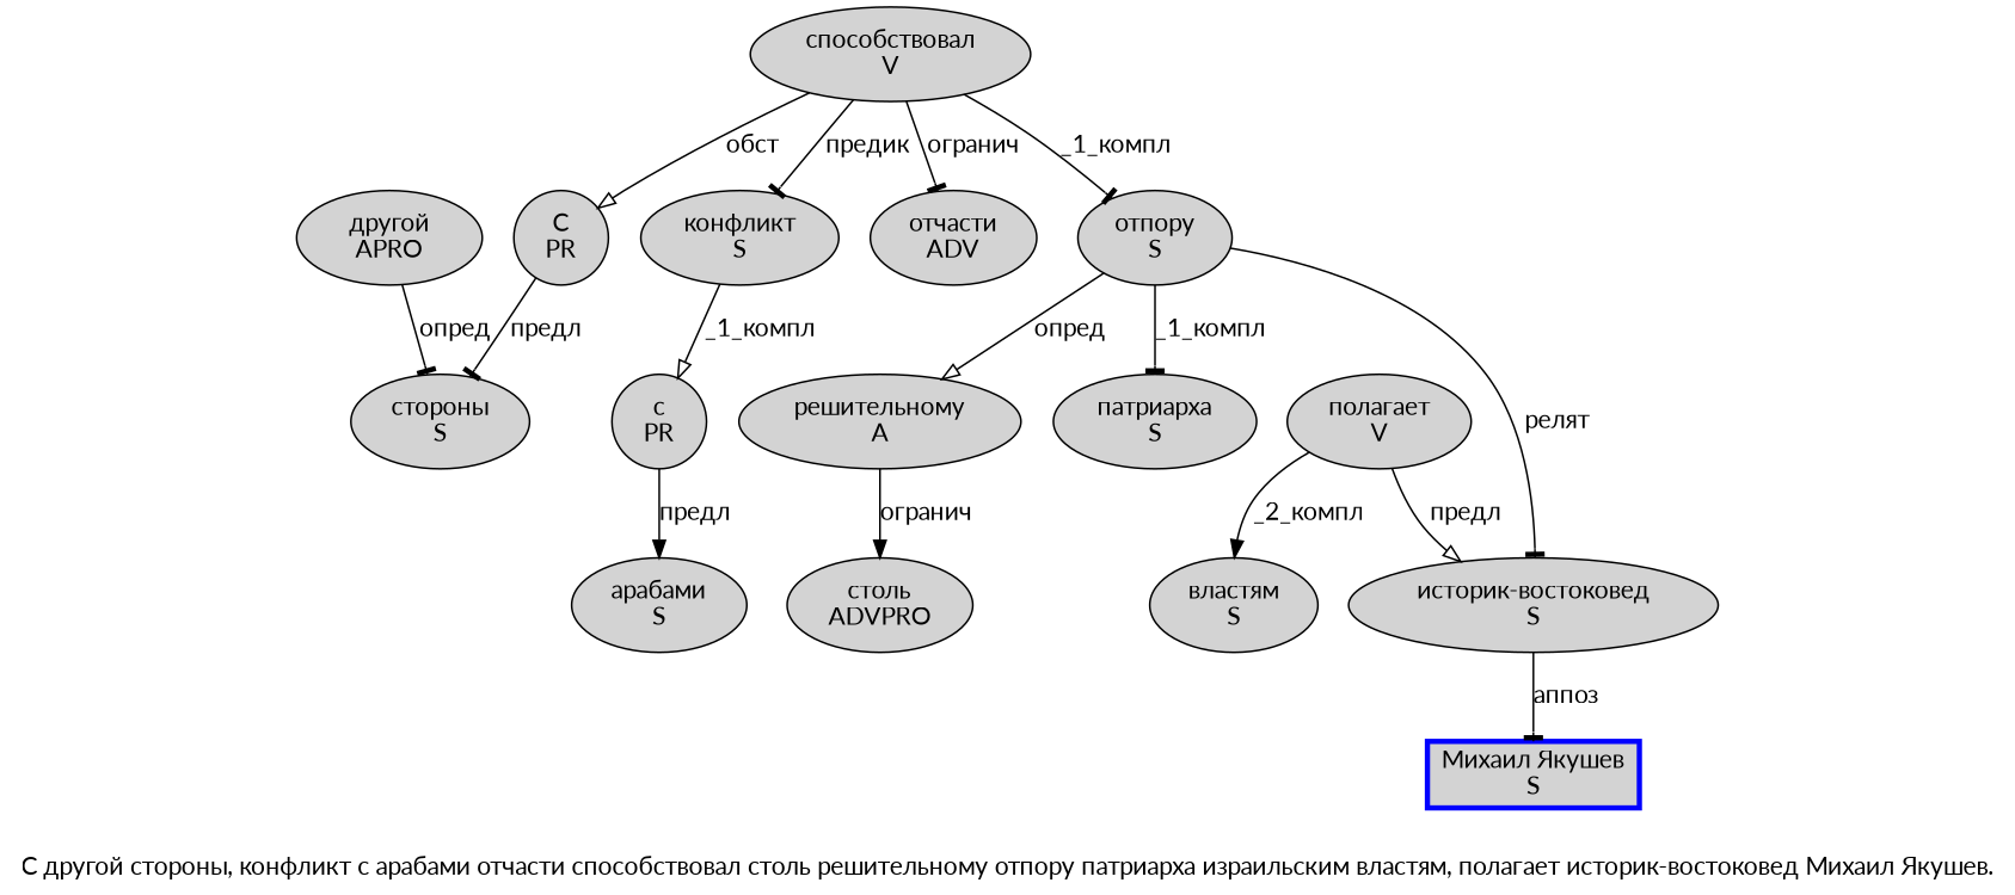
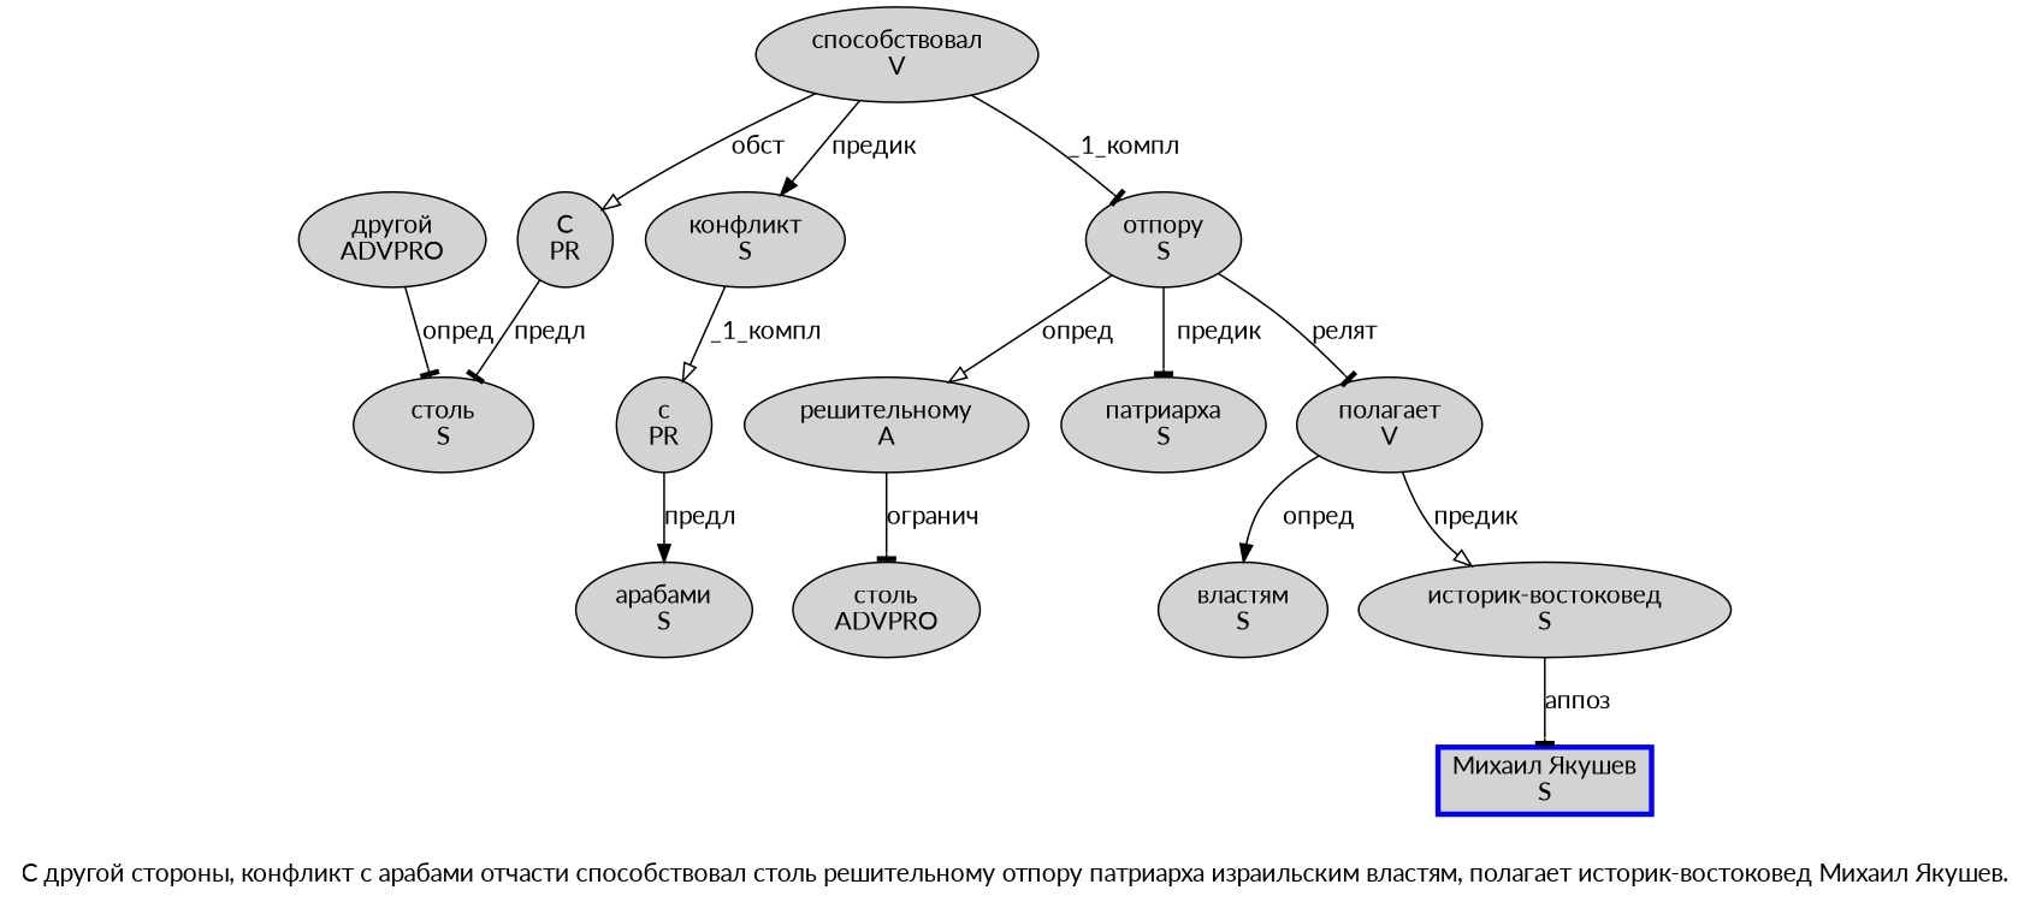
  digraph {
    fontname=Lato
    label="С другой стороны, конфликт с арабами отчасти способствовал столь решительному отпору патриарха израильским властям, полагает историк-востоковед Михаил Якушев."
    node [fillcolor=lightgray fontname=Lato penwidth=1 shape=ellipse style=filled]
    edge [arrowhead=tee fontname=Lato]
    n1 [label="С\nPR"]
-   n2 [label="стороны\nS"]
-   n3 [label="другой\nAPRO"]
+   n2 [label="столь\nS"]
+   n3 [label="другой\nADVPRO"]
    n4 [label="конфликт\nS"]
    n5 [label="с\nPR"]
    n6 [label="арабами\nS"]
-   n7 [label="отчасти\nADV"]
    n8 [label="способствовал\nV"]
    n9 [label="отпору\nS"]
    n10 [label="решительному\nA"]
    n11 [label="патриарха\nS"]
    n12 [label="полагает\nV"]
    n13 [label="столь\nADVPRO"]
    n14 [label="властям\nS"]
    n15 [label="историк-востоковед\nS"]
    n16 [color=blue label="Михаил Якушев\nS" penwidth=3 shape=box]
    n1 -> n2 [label="предл"]
    n3 -> n2 [label="опред"]
    n4 -> n5 [arrowhead=onormal label="_1_компл"]
    n5 -> n6 [arrowhead=normal label="предл"]
    n8 -> n1 [arrowhead=onormal label="обст"]
-   n8 -> n4 [label="предик"]
-   n8 -> n7 [label="огранич"]
+   n8 -> n4 [arrowhead=normal label="предик"]
    n8 -> n9 [label="_1_компл"]
    n9 -> n10 [arrowhead=onormal label="опред"]
-   n9 -> n11 [label="_1_компл"]
-   n9 -> n15 [label="релят"]
-   n10 -> n13 [arrowhead=normal label="огранич"]
-   n12 -> n14 [arrowhead=normal label="_2_компл"]
-   n12 -> n15 [arrowhead=onormal label="предл"]
+   n9 -> n11 [label="предик"]
+   n9 -> n12 [label="релят"]
+   n10 -> n13 [label="огранич"]
+   n12 -> n14 [arrowhead=normal label="опред"]
+   n12 -> n15 [arrowhead=onormal label="предик"]
    n15 -> n16 [label="аппоз"]
  }
